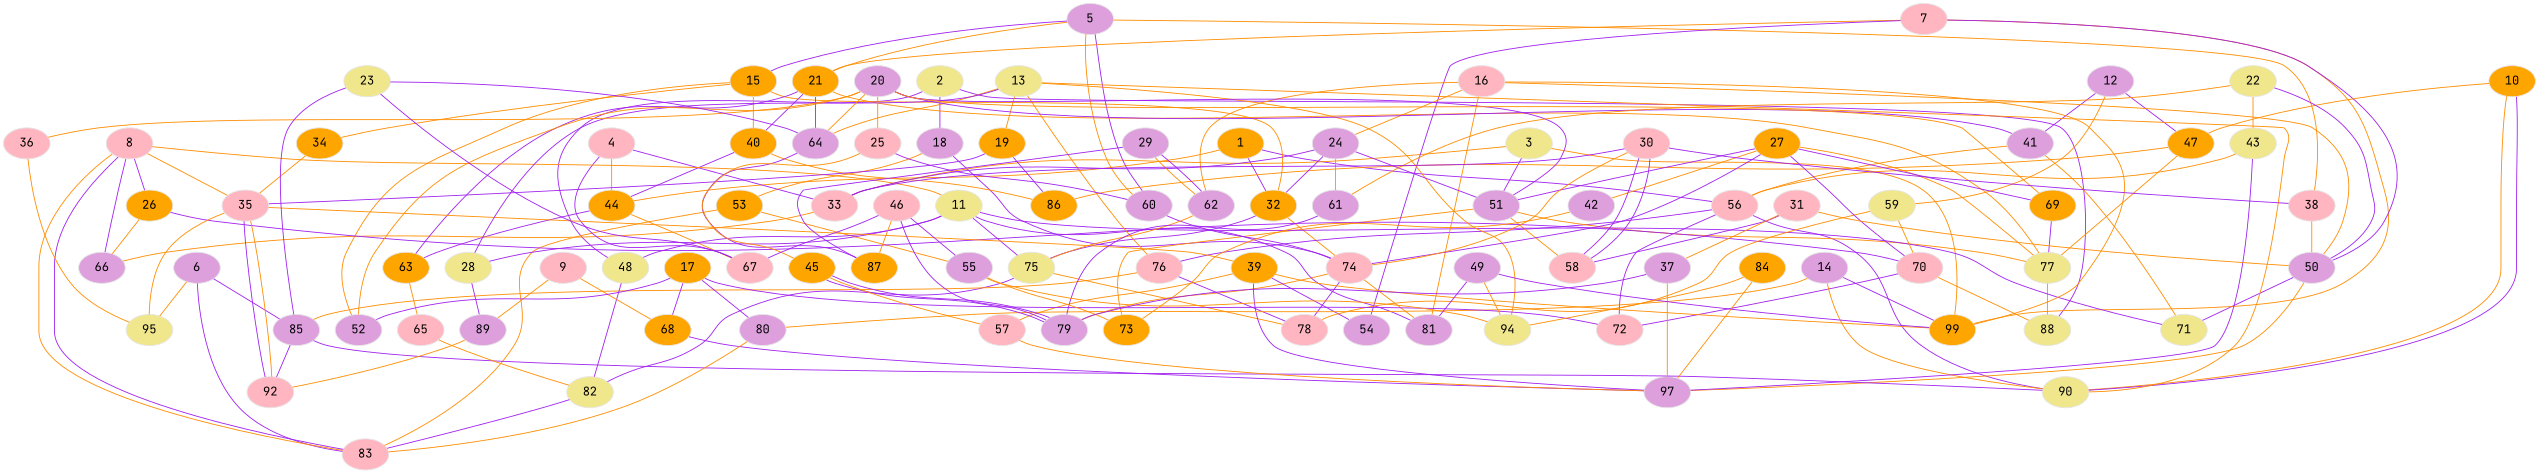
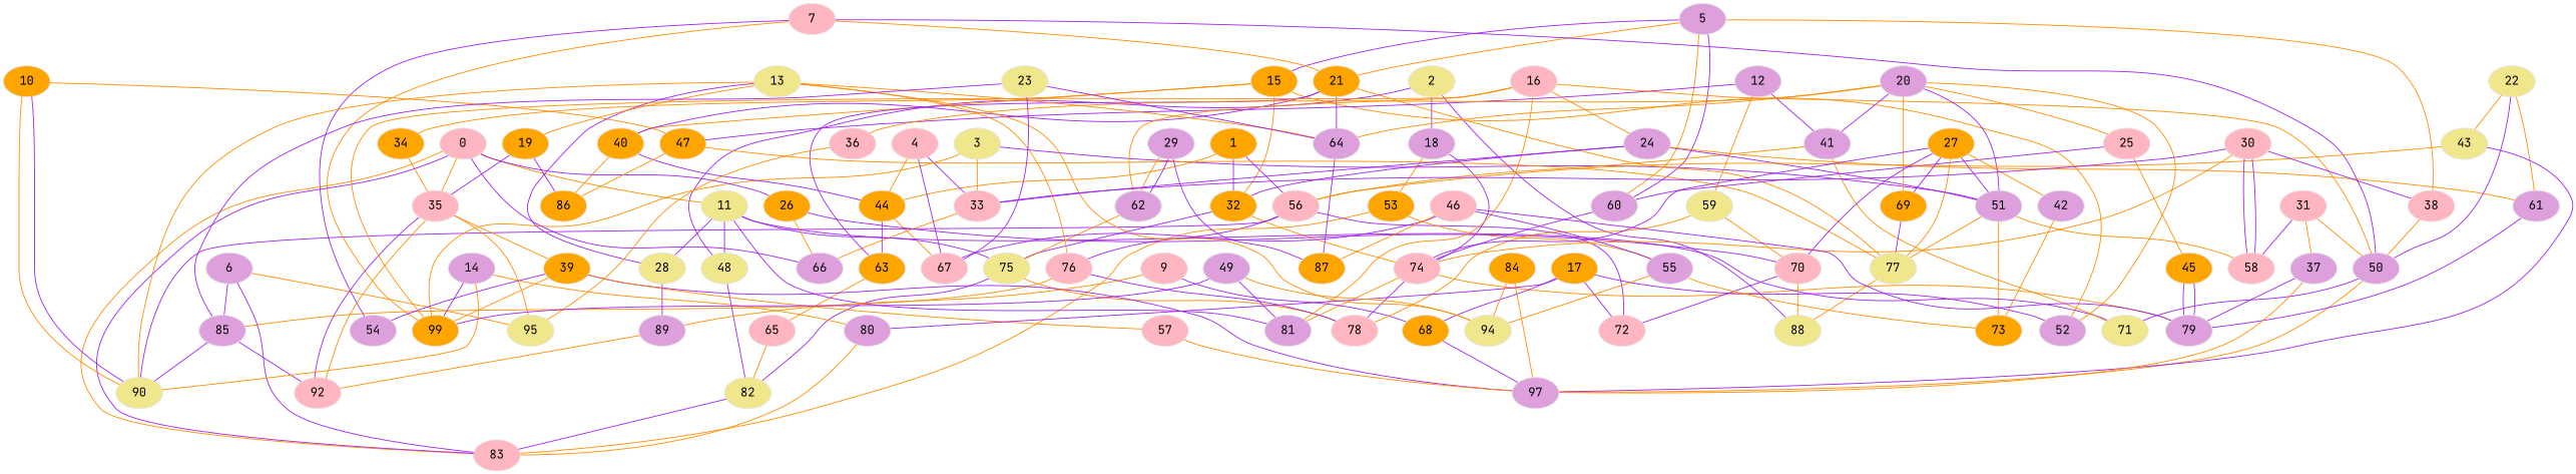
  graph {
    fontname="JetBrains Mono"
    node [color=gray90 fillcolor=plum fontname="JetBrains Mono" style=filled]
    edge [color=darkorange fontname="JetBrains Mono"]
    1 [fillcolor=orange]
    32 [fillcolor=orange]
    44 [fillcolor=orange]
    56 [fillcolor=lightpink]
    75 [fillcolor=khaki]
    74 [fillcolor=lightpink]
    67 [fillcolor=lightpink]
    63 [fillcolor=orange]
    90 [fillcolor=khaki]
    76 [fillcolor=lightpink]
    72 [fillcolor=lightpink]
    2 [fillcolor=khaki]
    18
    48 [fillcolor=khaki]
    88 [fillcolor=khaki]
    53 [fillcolor=orange]
    82 [fillcolor=khaki]
    3 [fillcolor=khaki]
    33 [fillcolor=lightpink]
    51
    n21 [fillcolor=orange label=99]
    66
    77 [fillcolor=khaki]
    58 [fillcolor=lightpink]
    73 [fillcolor=orange]
    4 [fillcolor=lightpink]
    15 [fillcolor=orange]
    5
    21 [fillcolor=orange]
    38 [fillcolor=lightpink]
    60
    34 [fillcolor=orange]
    40 [fillcolor=orange]
    52
    64
    50
    83 [fillcolor=lightpink]
    6
    85
    95 [fillcolor=khaki]
    92 [fillcolor=lightpink]
    7 [fillcolor=lightpink]
    54
    71 [fillcolor=khaki]
    n45 [label=97]
-   8 [fillcolor=lightpink]
+   8 [fillcolor=lightpink label=0]
    11 [fillcolor=khaki]
    26 [fillcolor=orange]
    35 [fillcolor=lightpink]
    28 [fillcolor=khaki]
    81
    70 [fillcolor=lightpink]
    39 [fillcolor=orange]
    9 [fillcolor=lightpink]
    68 [fillcolor=orange]
    89
    10 [fillcolor=orange]
    47 [fillcolor=orange]
    86 [fillcolor=orange]
    78 [fillcolor=lightpink]
    12
    41
    59 [fillcolor=khaki]
    13 [fillcolor=khaki]
    19 [fillcolor=orange]
    94 [fillcolor=khaki]
    87 [fillcolor=orange]
    14
    80
    16 [fillcolor=lightpink]
    24
    62
    61
    17 [fillcolor=orange]
    55
    79
    20
    25 [fillcolor=lightpink]
    36 [fillcolor=lightpink]
    69 [fillcolor=orange]
    45 [fillcolor=orange]
    65 [fillcolor=lightpink]
    22 [fillcolor=khaki]
    43 [fillcolor=khaki]
    23 [fillcolor=khaki]
    57 [fillcolor=lightpink]
    27 [fillcolor=orange]
    42
    29
    30 [fillcolor=lightpink]
    31 [fillcolor=lightpink]
    37
    46 [fillcolor=lightpink]
    49
    84 [fillcolor=orange]
    1 -- 32 [color=purple]
    1 -- 44
    1 -- 56 [color=purple]
    32 -- 75 [color=purple]
    32 -- 74
    44 -- 67
    44 -- 63 [color=purple]
    56 -- 90 [color=purple]
    56 -- 76 [color=purple]
    56 -- 72 [color=purple]
    75 -- 82 [color=purple]
    75 -- 78
    74 -- 81
    74 -- 78 [color=purple]
    74 -- 79
    63 -- 65
    76 -- 85
    76 -- 78 [color=purple]
    2 -- 18 [color=purple]
    2 -- 48 [color=purple]
    2 -- 88 [color=purple]
    18 -- 74 [color=purple]
    18 -- 53
    48 -- 82 [color=purple]
    53 -- 83
    53 -- 55
    82 -- 83 [color=purple]
    3 -- 33
    3 -- 51 [color=purple]
    3 -- n21
    33 -- 66
    51 -- 77
    51 -- 58
    51 -- 73
    77 -- 88
    4 -- 44
    4 -- 67 [color=purple]
    4 -- 33 [color=purple]
    15 -- 32
    15 -- 34
    15 -- 40
    15 -- 52
    5 -- 15 [color=purple]
    5 -- 21
    5 -- 38
    5 -- 60
    5 -- 60 [color=purple]
    21 -- 63 [color=purple]
    21 -- 77
    21 -- 40 [color=purple]
    21 -- 64 [color=purple]
    38 -- 50
    60 -- 74 [color=purple]
    34 -- 35
    40 -- 44 [color=purple]
    40 -- 86
    64 -- 87 [color=purple]
    50 -- 71 [color=purple]
    50 -- n45
    6 -- 83 [color=purple]
    6 -- 85 [color=purple]
    6 -- 95
    85 -- 90 [color=purple]
    85 -- 92 [color=purple]
    7 -- n21
    7 -- 21
    7 -- 50 [color=purple]
    7 -- 54 [color=purple]
    8 -- 66 [color=purple]
    8 -- 83
    8 -- 83 [color=purple]
    8 -- 11
    8 -- 26 [color=purple]
    8 -- 35
    11 -- 75 [color=purple]
    11 -- 48 [color=purple]
    11 -- 71 [color=purple]
    11 -- 28 [color=purple]
    11 -- 81 [color=purple]
    26 -- 66
    26 -- 70 [color=purple]
    35 -- 95
    35 -- 92 [color=purple]
    35 -- 92
    35 -- 39
    28 -- 89 [color=purple]
    70 -- 72 [color=purple]
    70 -- 88
    39 -- n21
    39 -- 54 [color=purple]
    39 -- n45 [color=purple]
    39 -- 57
-   9 -- 68
+   9 -- 68 [color=purple]
    9 -- 89
    68 -- n45 [color=purple]
    89 -- 92
    10 -- 90
    10 -- 90 [color=purple]
    10 -- 47
    47 -- 77
    47 -- 86
    12 -- 47 [color=purple]
    12 -- 41 [color=purple]
    12 -- 59
    41 -- 56
    41 -- 71
    59 -- 70
    59 -- 78
    13 -- 90
    13 -- 76
    13 -- 64
    13 -- 28 [color=purple]
    13 -- 19
    13 -- 94
    19 -- 35 [color=purple]
    19 -- 86 [color=purple]
    14 -- 90
    14 -- n21 [color=purple]
    14 -- 80
    80 -- 83
    16 -- n21
    16 -- 50
    16 -- 81
    16 -- 24
    16 -- 62
    24 -- 32 [color=purple]
    24 -- 33 [color=purple]
    24 -- 51 [color=purple]
    24 -- 61
    62 -- 75
    61 -- 79 [color=purple]
    17 -- 72 [color=purple]
    17 -- 52 [color=purple]
    17 -- 68 [color=purple]
    17 -- 80 [color=purple]
    55 -- 73
    55 -- 94
    20 -- 51 [color=purple]
    20 -- 52
    20 -- 64
    20 -- 41 [color=purple]
    20 -- 25
    20 -- 36
    20 -- 69
    25 -- 60 [color=purple]
    25 -- 45
    36 -- 95
    69 -- 77 [color=purple]
    45 -- 79 [color=purple]
    45 -- 79 [color=purple]
-   45 -- 57
    65 -- 82
    22 -- 50 [color=purple]
    22 -- 61
    22 -- 43
    43 -- 56
    43 -- n45 [color=purple]
    23 -- 67 [color=purple]
    23 -- 64 [color=purple]
    23 -- 85 [color=purple]
    57 -- n45
    27 -- 74 [color=purple]
    27 -- 51 [color=purple]
    27 -- 77
    27 -- 70 [color=purple]
    27 -- 69 [color=purple]
    27 -- 42
    42 -- 73
    29 -- 87 [color=purple]
    29 -- 62
    29 -- 62 [color=purple]
    30 -- 74
    30 -- 33 [color=purple]
    30 -- 58 [color=purple]
    30 -- 58 [color=purple]
    30 -- 38 [color=purple]
    31 -- 58 [color=purple]
    31 -- 50
    31 -- 37
    37 -- n45
    37 -- 79 [color=purple]
    46 -- 67 [color=purple]
    46 -- 87
    46 -- 55 [color=purple]
    46 -- 79 [color=purple]
    49 -- n21 [color=purple]
    49 -- 81 [color=purple]
    49 -- 94
    84 -- n45
    84 -- 94
  }
